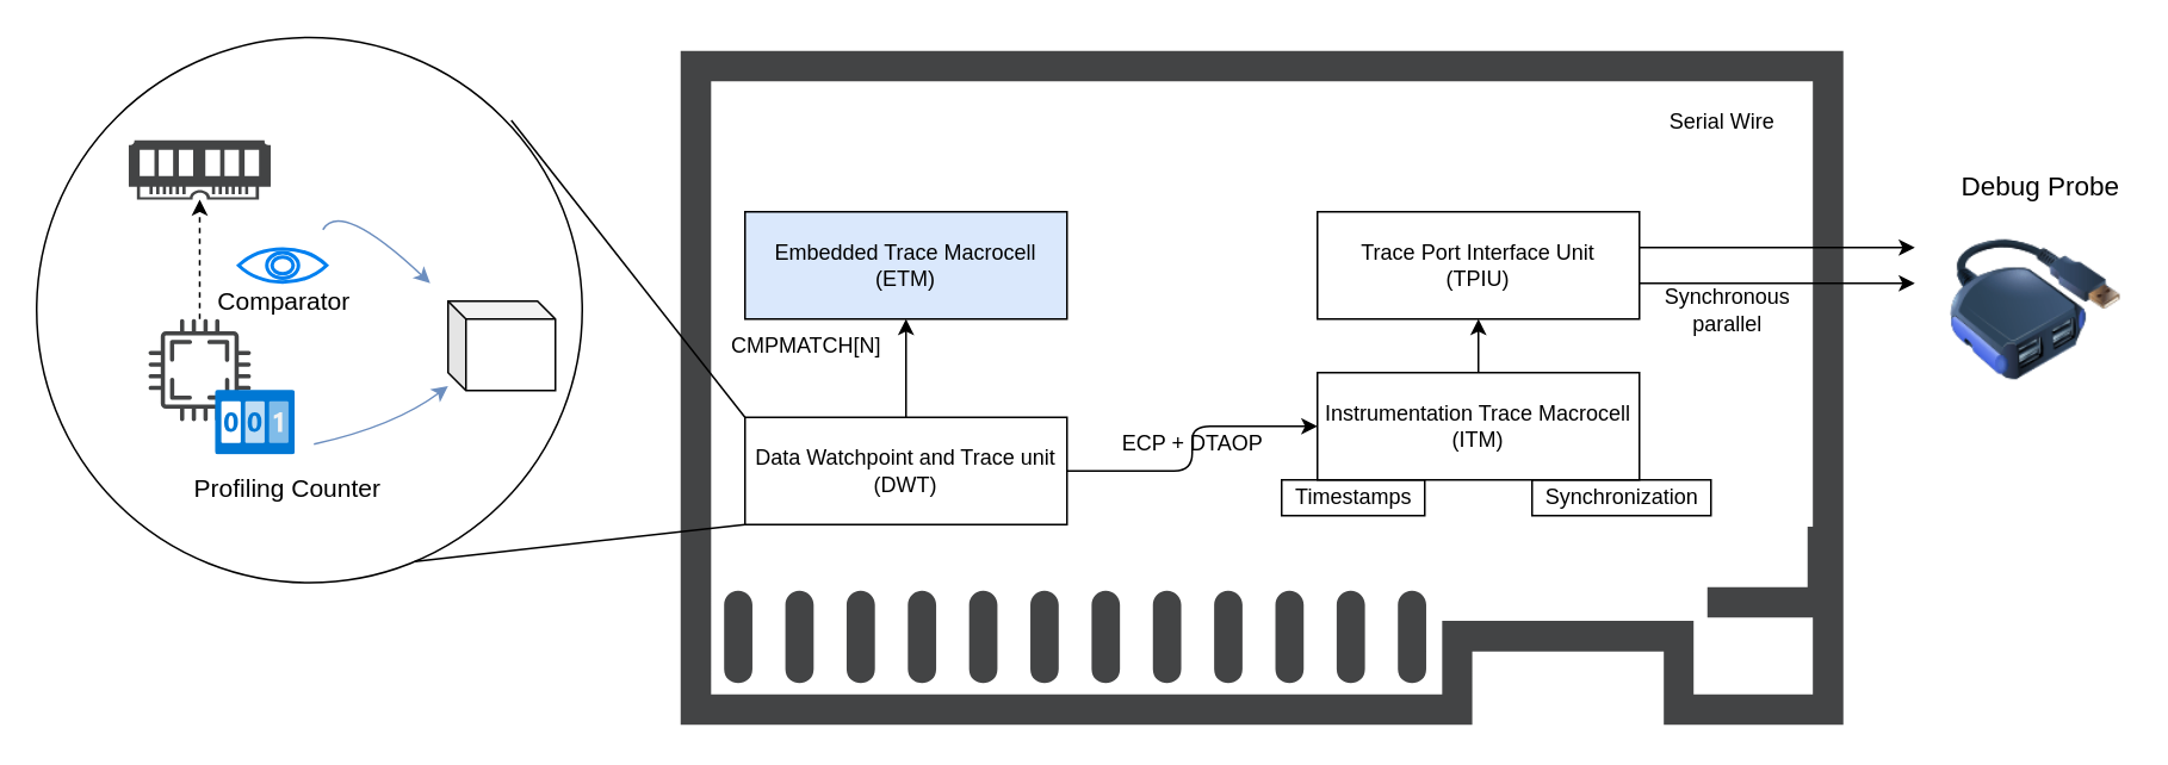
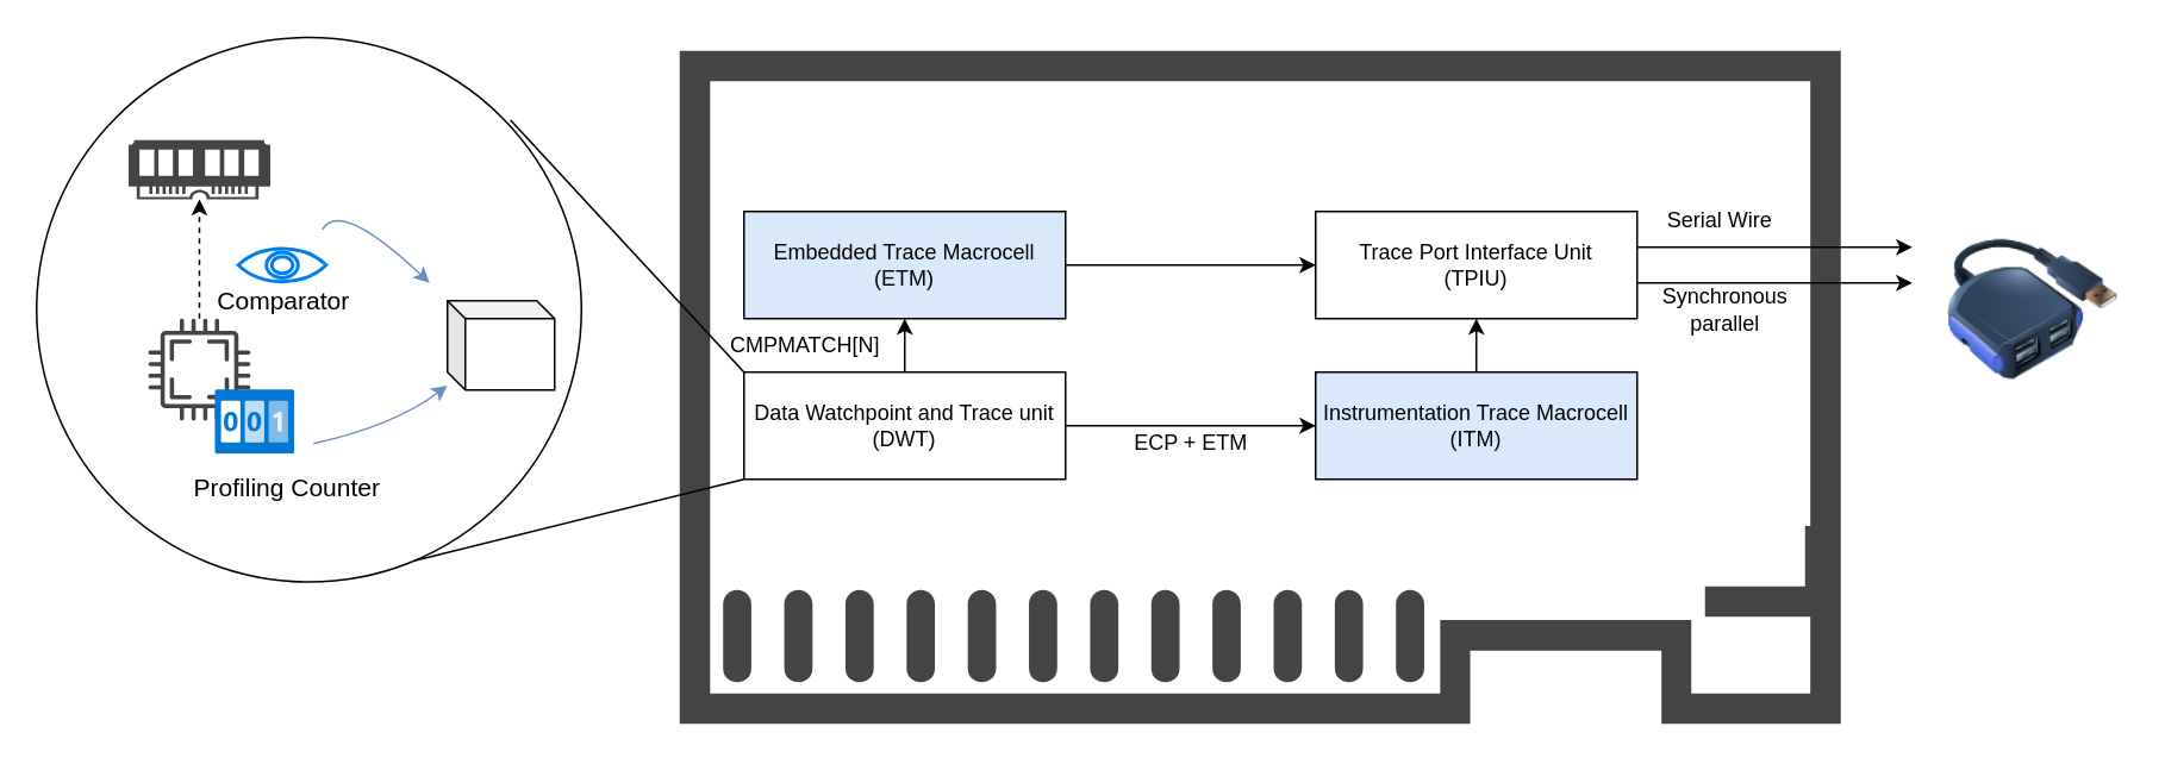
  <mxCell id="0" />
  <mxCell id="1" parent="0" />
  <mxCell id="2" value="" style="group" vertex="1" connectable="0" parent="1"><mxGeometry x="380" y="28" width="650" height="377.01" as="geometry" /></mxCell>
  <mxCell id="3" value="" style="sketch=0;pointerEvents=1;shadow=0;dashed=0;html=1;strokeColor=none;fillColor=#434445;aspect=fixed;labelPosition=center;verticalLabelPosition=bottom;verticalAlign=top;align=center;outlineConnect=0;shape=mxgraph.vvd.physical_network_adapter;" vertex="1" parent="2"><mxGeometry width="650" height="377.01" as="geometry" /></mxCell>
  <mxCell id="4" value="" style="rounded=0;whiteSpace=wrap;html=1;strokeColor=none;" vertex="1" parent="2"><mxGeometry x="20" y="20" width="610" height="280" as="geometry" /></mxCell>
  <mxCell id="5" value="Synchronous&lt;br&gt;parallel" style="text;html=1;align=center;verticalAlign=middle;resizable=0;points=[];autosize=1;strokeColor=none;fillColor=none;" parent="2" vertex="1"><mxGeometry x="540" y="130" width="90" height="30" as="geometry" /></mxCell>
  <mxCell id="6" value="" style="ellipse;whiteSpace=wrap;html=1;aspect=fixed;fontSize=10;fillColor=default;" parent="1" vertex="1"><mxGeometry x="20" y="20.5" width="305" height="305" as="geometry" /></mxCell>
+ <mxCell id="7" style="edgeStyle=orthogonalEdgeStyle;html=1;" parent="1" source="8" target="16" edge="1"><mxGeometry relative="1" as="geometry" /></mxCell>
  <mxCell id="8" value="Embedded Trace Macrocell&lt;br&gt;(ETM)" style="rounded=0;whiteSpace=wrap;html=1;fillColor=#dae8fc;" parent="1" vertex="1"><mxGeometry x="416" y="118" width="180" height="60" as="geometry" /></mxCell>
  <mxCell id="9" style="edgeStyle=orthogonalEdgeStyle;html=1;" parent="1" source="11" target="13" edge="1"><mxGeometry relative="1" as="geometry" /></mxCell>
  <mxCell id="10" style="edgeStyle=orthogonalEdgeStyle;html=1;" parent="1" source="11" target="8" edge="1"><mxGeometry relative="1" as="geometry" /></mxCell>
- <mxCell id="11" value="Data Watchpoint and Trace unit&lt;br&gt;(DWT)" style="rounded=0;whiteSpace=wrap;html=1;" parent="1" vertex="1"><mxGeometry x="416" y="233" width="180" height="60" as="geometry" /></mxCell>
+ <mxCell id="11" value="Data Watchpoint and Trace unit&lt;br&gt;(DWT)" style="rounded=0;whiteSpace=wrap;html=1;" parent="1" vertex="1"><mxGeometry x="416" y="208" width="180" height="60" as="geometry" /></mxCell>
  <mxCell id="12" style="edgeStyle=orthogonalEdgeStyle;html=1;entryX=0.5;entryY=1;entryDx=0;entryDy=0;rounded=0;" parent="1" source="13" target="16" edge="1"><mxGeometry relative="1" as="geometry"><Array as="points"><mxPoint x="826" y="238" /></Array></mxGeometry></mxCell>
- <mxCell id="13" value="Instrumentation Trace Macrocell&lt;br&gt;(ITM)" style="rounded=0;whiteSpace=wrap;html=1;" parent="1" vertex="1"><mxGeometry x="736" y="208" width="180" height="60" as="geometry" /></mxCell>
+ <mxCell id="13" value="Instrumentation Trace Macrocell&lt;br&gt;(ITM)" style="rounded=0;whiteSpace=wrap;html=1;fillColor=#dae8fc;" parent="1" vertex="1"><mxGeometry x="736" y="208" width="180" height="60" as="geometry" /></mxCell>
  <mxCell id="14" style="edgeStyle=orthogonalEdgeStyle;rounded=0;html=1;" parent="1" source="16" edge="1"><mxGeometry relative="1" as="geometry"><mxPoint x="1070" y="138" as="targetPoint" /><Array as="points"><mxPoint x="930" y="138" /><mxPoint x="930" y="138" /></Array></mxGeometry></mxCell>
  <mxCell id="15" style="edgeStyle=orthogonalEdgeStyle;rounded=0;html=1;" parent="1" source="16" edge="1"><mxGeometry relative="1" as="geometry"><mxPoint x="1070" y="158" as="targetPoint" /><Array as="points"><mxPoint x="970" y="158" /><mxPoint x="970" y="158" /></Array></mxGeometry></mxCell>
  <mxCell id="16" value="Trace Port Interface Unit&lt;br&gt;(TPIU)" style="rounded=0;whiteSpace=wrap;html=1;" parent="1" vertex="1"><mxGeometry x="736" y="118" width="180" height="60" as="geometry" /></mxCell>
- <mxCell id="17" value="ECP + DTAOP" style="text;html=1;align=center;verticalAlign=middle;resizable=0;points=[];autosize=1;strokeColor=none;fillColor=none;" parent="1" vertex="1"><mxGeometry x="621" y="238" width="90" height="20" as="geometry" /></mxCell>
- <mxCell id="18" value="Synchronization" style="text;html=1;align=center;verticalAlign=middle;resizable=0;points=[];autosize=1;fillColor=none;strokeColor=default;" parent="1" vertex="1"><mxGeometry x="856" y="268" width="100" height="20" as="geometry" /></mxCell>
- <mxCell id="19" value="Timestamps" style="text;html=1;align=center;verticalAlign=middle;resizable=0;points=[];autosize=1;fillColor=none;strokeColor=default;" parent="1" vertex="1"><mxGeometry x="716" y="268" width="80" height="20" as="geometry" /></mxCell>
+ <mxCell id="17" value="ECP + ETM" style="text;html=1;align=center;verticalAlign=middle;resizable=0;points=[];autosize=1;strokeColor=none;fillColor=none;" parent="1" vertex="1"><mxGeometry x="621" y="238" width="90" height="20" as="geometry" /></mxCell>
  <mxCell id="20" value="CMPMATCH[N]" style="text;html=1;align=center;verticalAlign=middle;resizable=0;points=[];autosize=1;strokeColor=none;fillColor=none;" parent="1" vertex="1"><mxGeometry x="400" y="183" width="100" height="20" as="geometry" /></mxCell>
  <mxCell id="21" value="" style="image;html=1;image=img/lib/clip_art/computers/USB_Hub_128x128.png" parent="1" vertex="1"><mxGeometry x="1090" y="118" width="95" height="110" as="geometry" /></mxCell>
- <mxCell id="22" value="Debug Probe" style="text;html=1;align=center;verticalAlign=middle;resizable=0;points=[];autosize=1;strokeColor=none;fillColor=none;fontSize=15;" parent="1" vertex="1"><mxGeometry x="1090" y="93" width="100" height="20" as="geometry" /></mxCell>
- <mxCell id="23" value="Serial Wire" style="text;html=1;align=center;verticalAlign=middle;resizable=0;points=[];autosize=1;strokeColor=none;fillColor=none;" parent="1" vertex="1"><mxGeometry x="927" y="58" width="70" height="20" as="geometry" /></mxCell>
+ <mxCell id="23" value="Serial Wire" style="text;html=1;align=center;verticalAlign=middle;resizable=0;points=[];autosize=1;strokeColor=none;fillColor=none;" parent="1" vertex="1"><mxGeometry x="927" y="113" width="70" height="20" as="geometry" /></mxCell>
  <mxCell id="24" value="" style="curved=1;endArrow=classic;html=1;fillColor=#dae8fc;strokeColor=#6c8ebf;" parent="1" edge="1"><mxGeometry width="50" height="50" relative="1" as="geometry"><mxPoint x="180" y="128" as="sourcePoint" /><mxPoint x="240" y="158" as="targetPoint" /><Array as="points"><mxPoint x="190" y="111.1" /></Array></mxGeometry></mxCell>
  <mxCell id="25" value="" style="shape=cube;whiteSpace=wrap;html=1;boundedLbl=1;backgroundOutline=1;darkOpacity=0.05;darkOpacity2=0.1;fontSize=10;fillColor=none;size=10;" parent="1" vertex="1"><mxGeometry x="250" y="168" width="60" height="50" as="geometry" /></mxCell>
  <mxCell id="26" value="" style="endArrow=none;html=1;fontSize=10;exitX=0.87;exitY=0.152;exitDx=0;exitDy=0;exitPerimeter=0;entryX=0;entryY=0;entryDx=0;entryDy=0;" parent="1" source="6" target="11" edge="1"><mxGeometry width="50" height="50" relative="1" as="geometry"><mxPoint x="220" y="38" as="sourcePoint" /><mxPoint x="425" y="238" as="targetPoint" /></mxGeometry></mxCell>
  <mxCell id="27" value="" style="endArrow=none;html=1;fontSize=10;entryX=0;entryY=1;entryDx=0;entryDy=0;exitX=0.693;exitY=0.961;exitDx=0;exitDy=0;exitPerimeter=0;" parent="1" source="6" target="11" edge="1"><mxGeometry width="50" height="50" relative="1" as="geometry"><mxPoint x="230" y="338" as="sourcePoint" /><mxPoint x="425" y="288" as="targetPoint" /><Array as="points" /></mxGeometry></mxCell>
  <mxCell id="28" value="" style="pointerEvents=1;shadow=0;dashed=0;html=1;strokeColor=none;fillColor=#434445;labelPosition=center;verticalLabelPosition=bottom;verticalAlign=top;align=center;outlineConnect=0;shape=mxgraph.veeam.ram;" parent="1" vertex="1"><mxGeometry x="71.48" y="77.996" width="79.344" height="33.105" as="geometry" /></mxCell>
  <mxCell id="29" style="edgeStyle=none;html=1;dashed=1;" parent="1" source="31" target="28" edge="1"><mxGeometry relative="1" as="geometry" /></mxCell>
  <mxCell id="30" value="" style="html=1;verticalLabelPosition=bottom;align=center;labelBackgroundColor=#ffffff;verticalAlign=top;strokeWidth=2;strokeColor=#0080F0;shadow=0;dashed=0;shape=mxgraph.ios7.icons.eye;fillColor=none;" parent="1" vertex="1"><mxGeometry x="132.917" y="138.744" width="49.18" height="18.523" as="geometry" /></mxCell>
  <mxCell id="31" value="" style="sketch=0;pointerEvents=1;shadow=0;dashed=0;html=1;strokeColor=none;fillColor=#434445;aspect=fixed;labelPosition=center;verticalLabelPosition=bottom;verticalAlign=top;align=center;outlineConnect=0;shape=mxgraph.vvd.cpu;" parent="1" vertex="1"><mxGeometry x="82.498" y="177.997" width="57.303" height="57.303" as="geometry" /></mxCell>
  <mxCell id="32" value="&lt;font style=&quot;font-size: 14px&quot;&gt;Profiling Counter&lt;/font&gt;" style="text;html=1;align=center;verticalAlign=middle;resizable=0;points=[];autosize=1;strokeColor=none;fillColor=none;" parent="1" vertex="1"><mxGeometry x="99.999" y="263" width="120" height="20" as="geometry" /></mxCell>
  <mxCell id="33" value="&lt;font style=&quot;font-size: 14px;&quot;&gt;Comparator&lt;/font&gt;" style="text;html=1;align=center;verticalAlign=middle;resizable=0;points=[];autosize=1;strokeColor=none;fillColor=none;fontSize=14;" parent="1" vertex="1"><mxGeometry x="112.504" y="158" width="90" height="20" as="geometry" /></mxCell>
  <mxCell id="34" value="" style="aspect=fixed;html=1;points=[];align=center;image;fontSize=12;image=img/lib/azure2/general/Counter.svg;" parent="1" vertex="1"><mxGeometry x="120.168" y="218.004" width="44.665" height="36.297" as="geometry" /></mxCell>
  <mxCell id="35" value="" style="curved=1;endArrow=classic;html=1;fillColor=#dae8fc;strokeColor=#6c8ebf;" parent="1" target="25" edge="1"><mxGeometry width="50" height="50" relative="1" as="geometry"><mxPoint x="175" y="248" as="sourcePoint" /><mxPoint x="247.287" y="262.9" as="targetPoint" /><Array as="points"><mxPoint x="220" y="238" /></Array></mxGeometry></mxCell>
